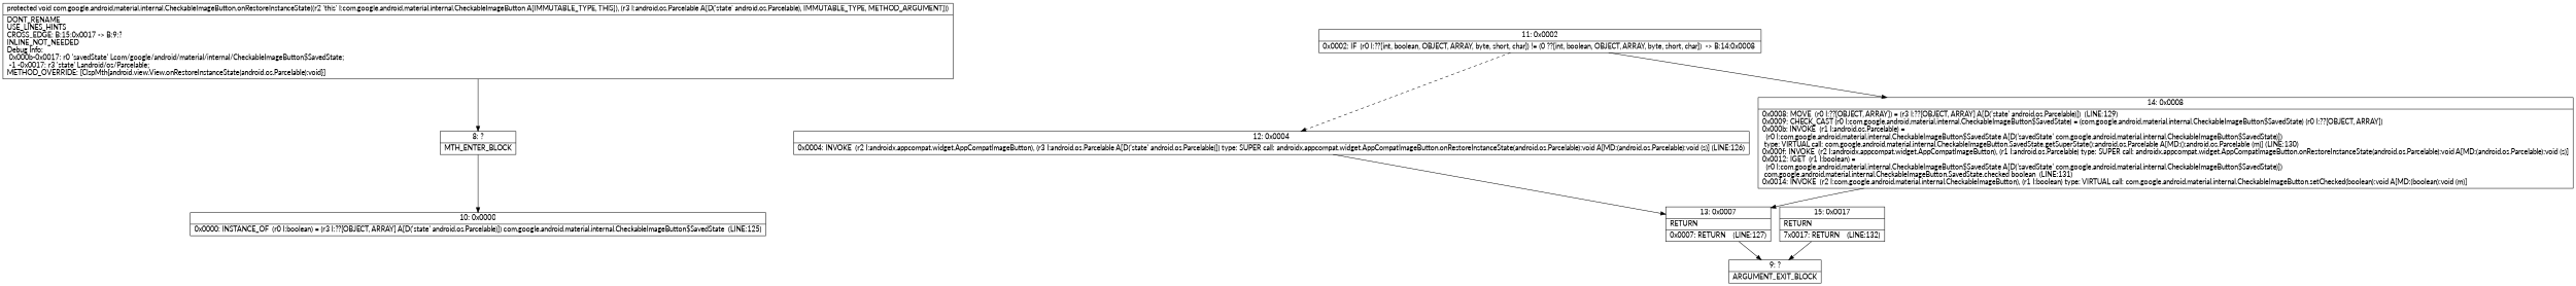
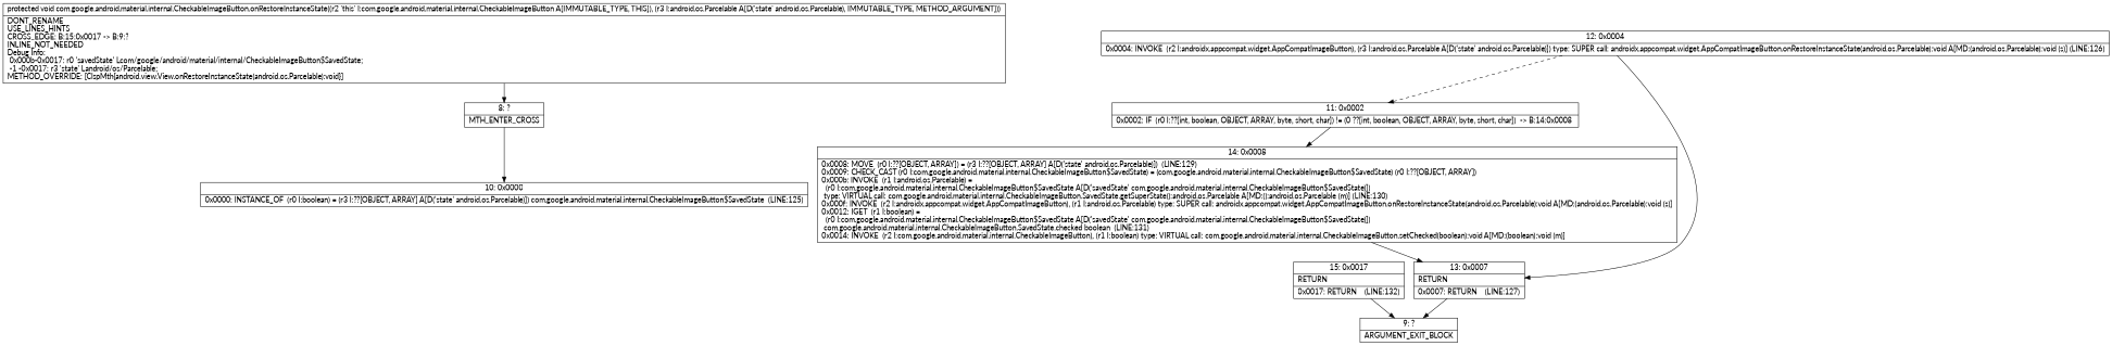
  digraph {
    fontname=Lato
    node [fontname=Lato shape=record]
    edge [fontname=Lato]
-   n1 [label="{8\:\ ?|MTH_ENTER_BLOCK\l}"]
+   n1 [label="{8\:\ ?|MTH_ENTER_CROSS\l}"]
    n2 [label="{10\:\ 0x0000|0x0000: INSTANCE_OF  (r0 I:boolean) = (r3 I:??[OBJECT, ARRAY] A[D('state' android.os.Parcelable)]) com.google.android.material.internal.CheckableImageButton$SavedState  (LINE:125)\l}"]
    n3 [label="{11\:\ 0x0002|0x0002: IF  (r0 I:??[int, boolean, OBJECT, ARRAY, byte, short, char]) != (0 ??[int, boolean, OBJECT, ARRAY, byte, short, char])  \-\> B:14:0x0008 \l}"]
    n4 [label="{12\:\ 0x0004|0x0004: INVOKE  (r2 I:androidx.appcompat.widget.AppCompatImageButton), (r3 I:android.os.Parcelable A[D('state' android.os.Parcelable)]) type: SUPER call: androidx.appcompat.widget.AppCompatImageButton.onRestoreInstanceState(android.os.Parcelable):void A[MD:(android.os.Parcelable):void (s)] (LINE:126)\l}"]
    n5 [label="{14\:\ 0x0008|0x0008: MOVE  (r0 I:??[OBJECT, ARRAY]) = (r3 I:??[OBJECT, ARRAY] A[D('state' android.os.Parcelable)])  (LINE:129)\l0x0009: CHECK_CAST (r0 I:com.google.android.material.internal.CheckableImageButton$SavedState) = (com.google.android.material.internal.CheckableImageButton$SavedState) (r0 I:??[OBJECT, ARRAY]) \l0x000b: INVOKE  (r1 I:android.os.Parcelable) = \l  (r0 I:com.google.android.material.internal.CheckableImageButton$SavedState A[D('savedState' com.google.android.material.internal.CheckableImageButton$SavedState)])\l type: VIRTUAL call: com.google.android.material.internal.CheckableImageButton.SavedState.getSuperState():android.os.Parcelable A[MD:():android.os.Parcelable (m)] (LINE:130)\l0x000f: INVOKE  (r2 I:androidx.appcompat.widget.AppCompatImageButton), (r1 I:android.os.Parcelable) type: SUPER call: androidx.appcompat.widget.AppCompatImageButton.onRestoreInstanceState(android.os.Parcelable):void A[MD:(android.os.Parcelable):void (s)]\l0x0012: IGET  (r1 I:boolean) = \l  (r0 I:com.google.android.material.internal.CheckableImageButton$SavedState A[D('savedState' com.google.android.material.internal.CheckableImageButton$SavedState)])\l com.google.android.material.internal.CheckableImageButton.SavedState.checked boolean  (LINE:131)\l0x0014: INVOKE  (r2 I:com.google.android.material.internal.CheckableImageButton), (r1 I:boolean) type: VIRTUAL call: com.google.android.material.internal.CheckableImageButton.setChecked(boolean):void A[MD:(boolean):void (m)]\l}"]
    n6 [label="{13\:\ 0x0007|RETURN\l|0x0007: RETURN    (LINE:127)\l}"]
    n7 [label="{9\:\ ?|ARGUMENT_EXIT_BLOCK\l}"]
-   n8 [label="{15\:\ 0x0017|RETURN\l|7x0017: RETURN    (LINE:132)\l}"]
+   n8 [label="{15\:\ 0x0017|RETURN\l|0x0017: RETURN    (LINE:132)\l}"]
    n9 [label="{protected void com.google.android.material.internal.CheckableImageButton.onRestoreInstanceState((r2 'this' I:com.google.android.material.internal.CheckableImageButton A[IMMUTABLE_TYPE, THIS]), (r3 I:android.os.Parcelable A[D('state' android.os.Parcelable), IMMUTABLE_TYPE, METHOD_ARGUMENT]))  | DONT_RENAME\lUSE_LINES_HINTS\lCROSS_EDGE: B:15:0x0017 \-\> B:9:?\lINLINE_NOT_NEEDED\lDebug Info:\l  0x000b\-0x0017: r0 'savedState' Lcom\/google\/android\/material\/internal\/CheckableImageButton$SavedState;\l  \-1 \-0x0017: r3 'state' Landroid\/os\/Parcelable;\lMETHOD_OVERRIDE: [ClspMth\{android.view.View.onRestoreInstanceState(android.os.Parcelable):void\}]\l}"]
    n1 -> n2
-   n3 -> n4 [style=dashed]
+   n4 -> n3 [style=dashed]
    n3 -> n5
    n4 -> n6
    n5 -> n6
    n6 -> n7
    n8 -> n7
    n9 -> n1
  }
